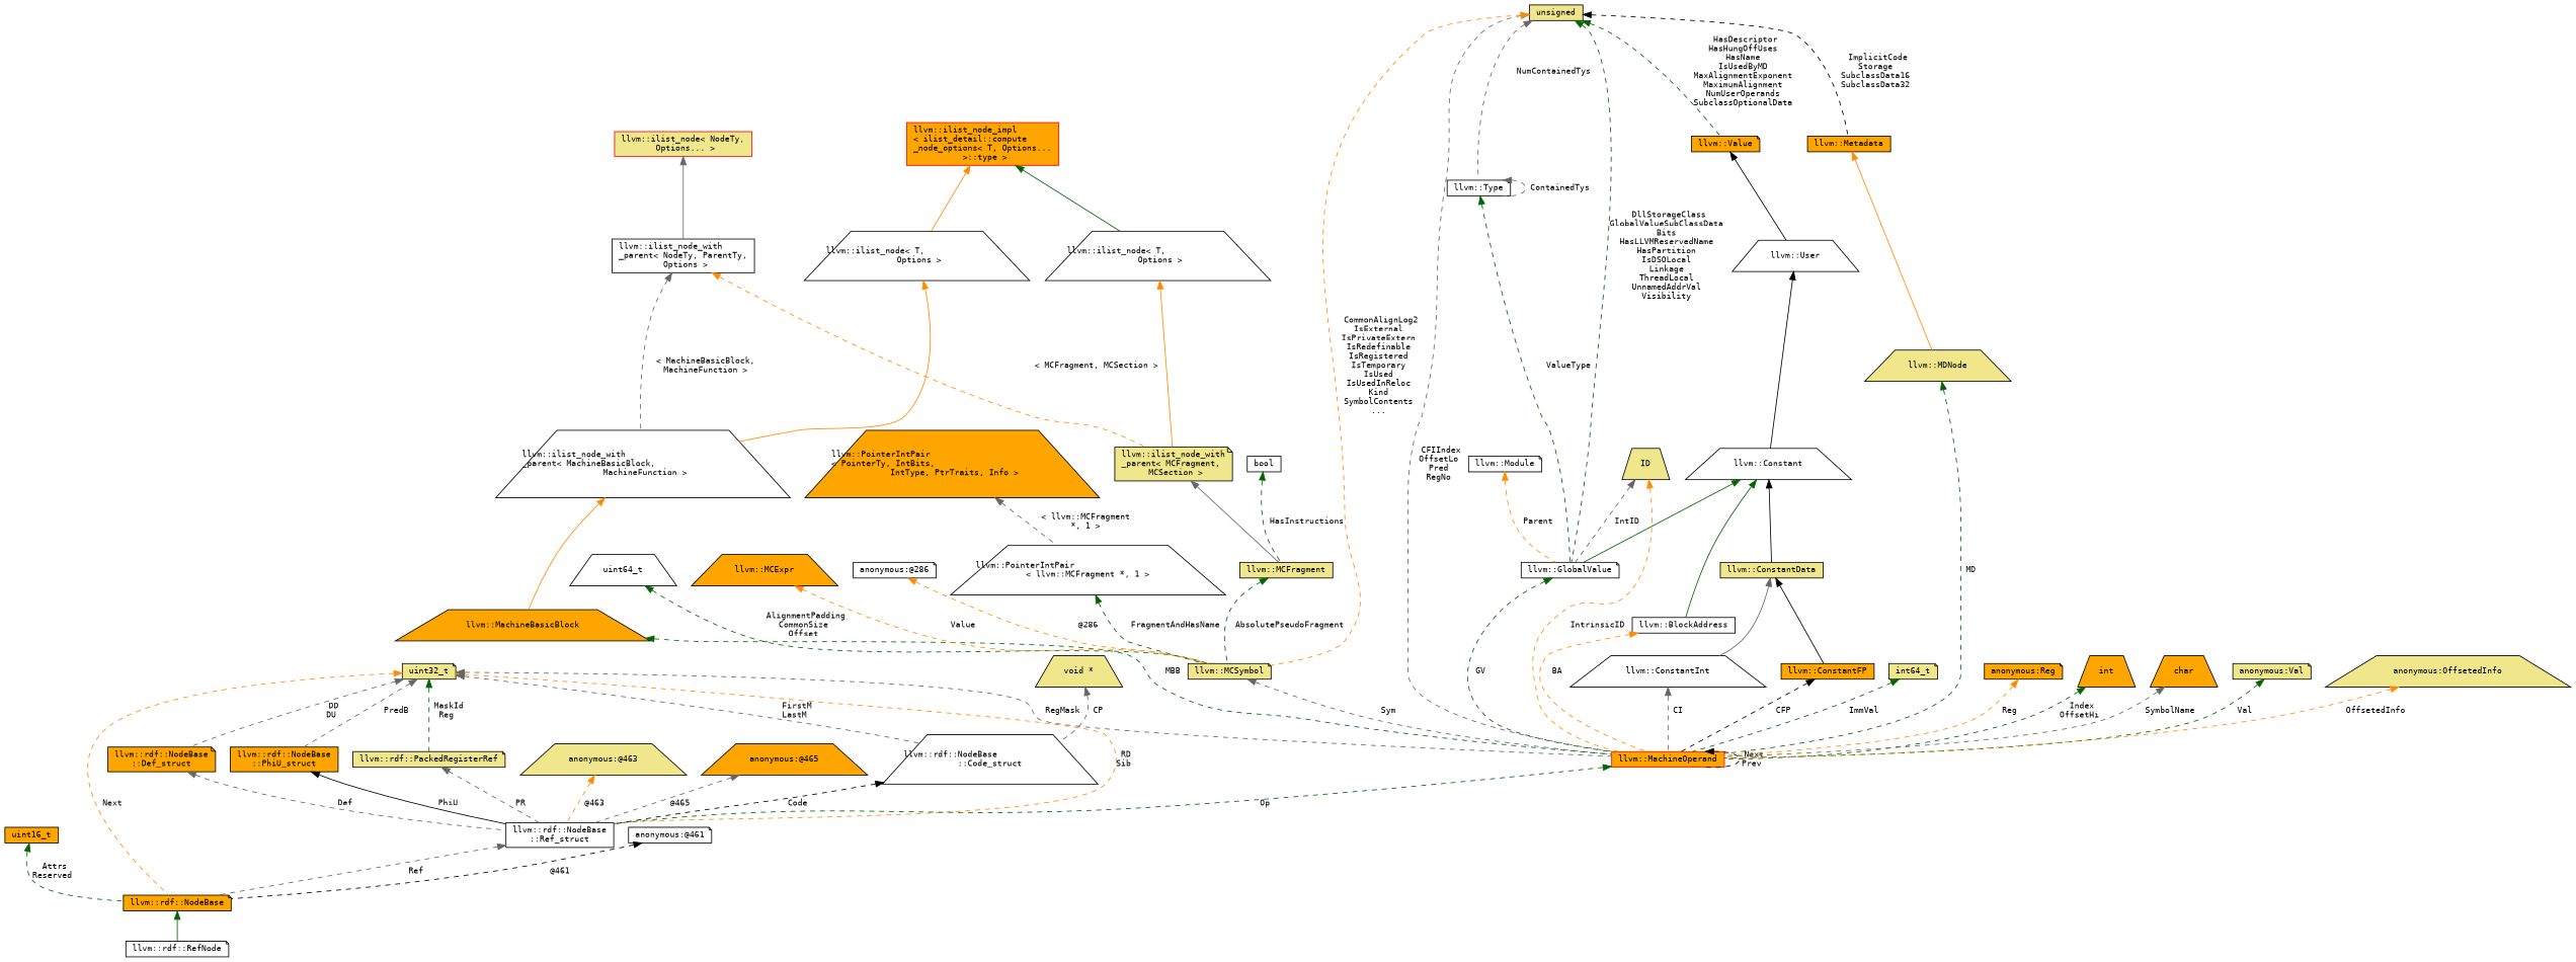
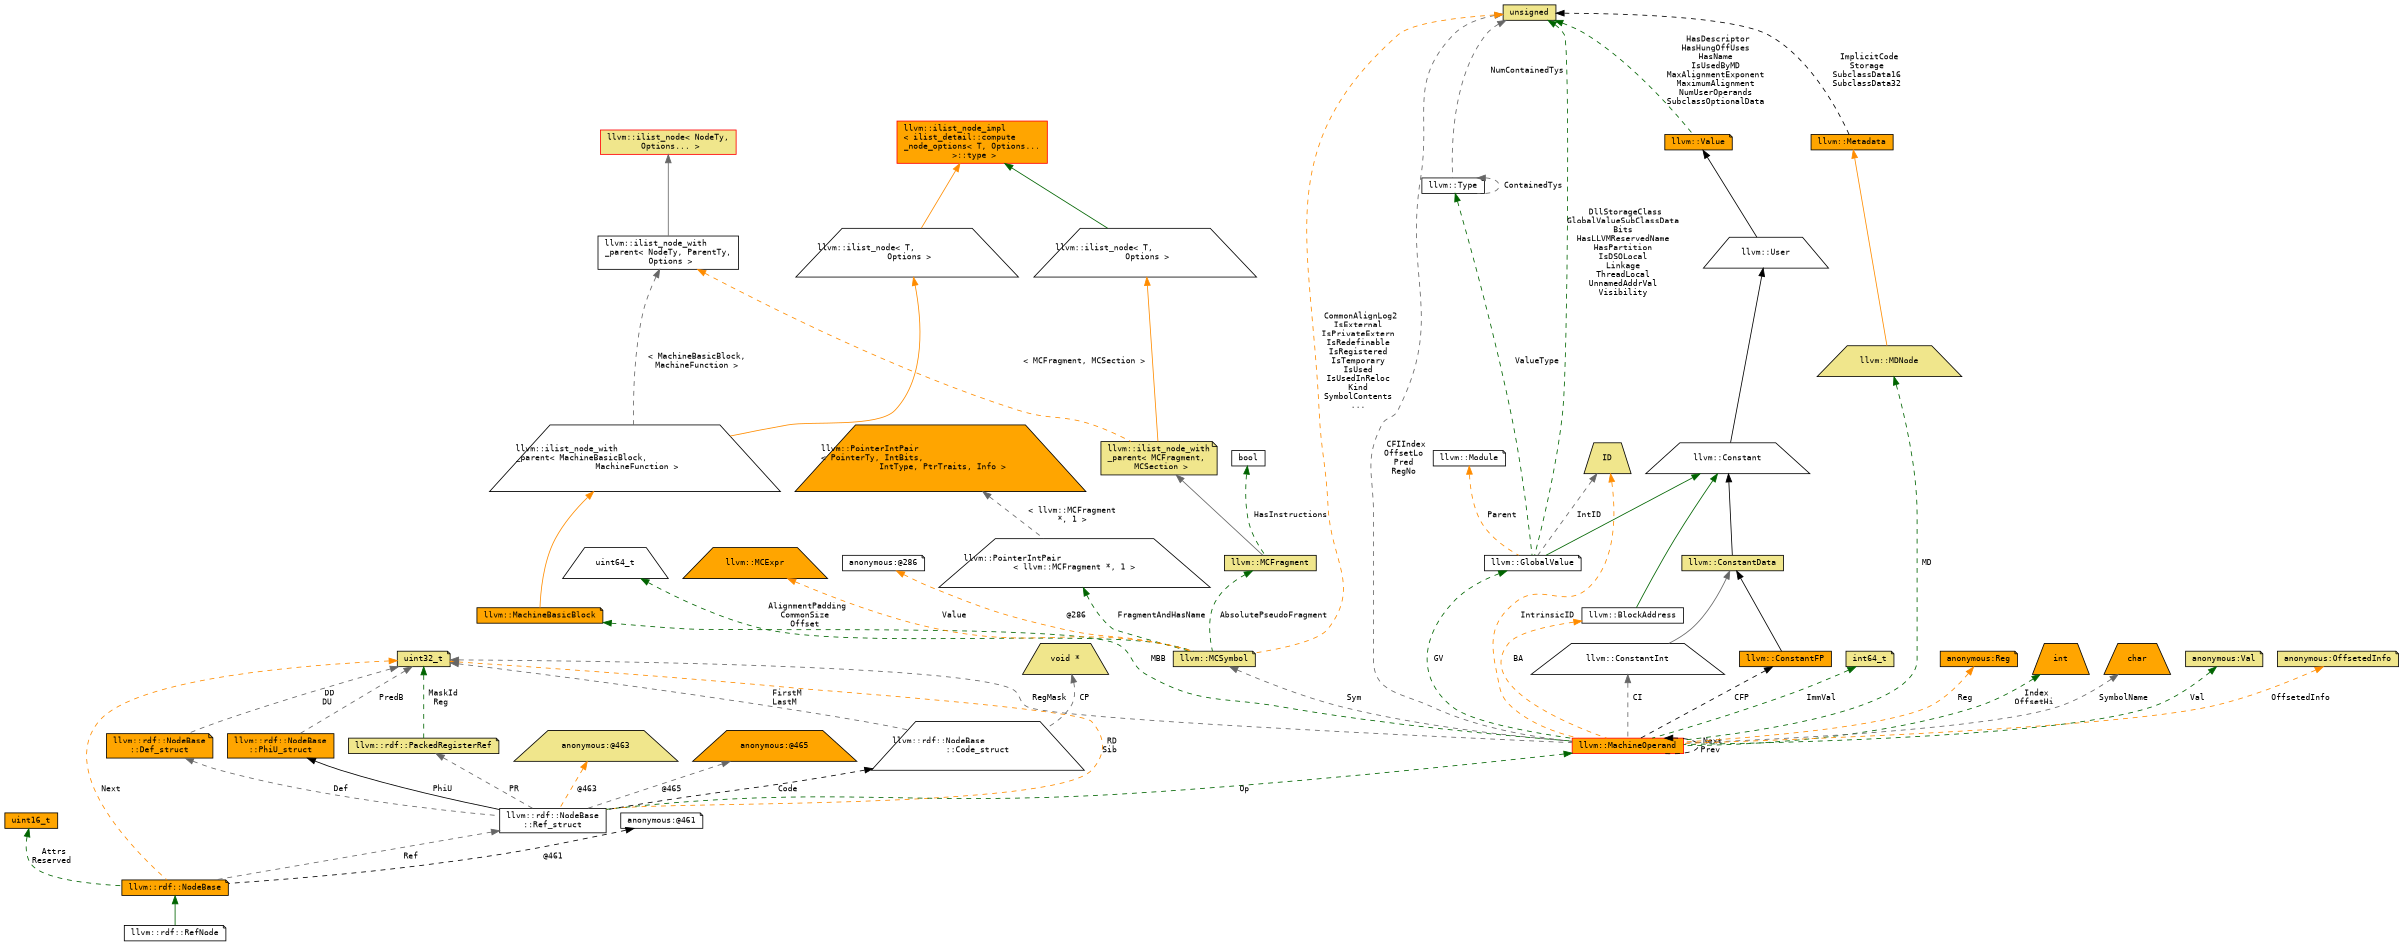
  digraph {
    fontname="DejaVu Sans Mono"
    rankdir=TB
    node [color=black fillcolor=white fontname="DejaVu Sans Mono" fontsize=10 shape=trapezium style=filled]
    edge [color=gray40 dir=back fontname="DejaVu Sans Mono" fontsize=10 labelfontname=Helvetica labelfontsize=10 style=dashed]
    n1 [fontcolor=black height=0.2 label="llvm::rdf::RefNode" shape=note width=0.4]
    n2 [fillcolor=orange height=0.2 label="llvm::rdf::NodeBase" shape=note width=0.4]
    n3 [fillcolor=orange height=0.2 label=uint16_t shape=box width=0.4]
    n4 [fillcolor=khaki height=0.2 label=uint32_t shape=note width=0.4]
    n5 [height=0.2 label="llvm::rdf::NodeBase\l::Ref_struct" shape=box width=0.4]
    n6 [fillcolor=orange height=0.2 label="llvm::rdf::NodeBase\l::Def_struct" shape=note width=0.4]
    n7 [fillcolor=orange height=0.2 label="llvm::rdf::NodeBase\l::PhiU_struct" shape=box width=0.4]
    n8 [color=red fillcolor=orange height=0.2 label="llvm::MachineOperand" shape=box width=0.4]
    n9 [fillcolor=khaki height=0.2 label="llvm::rdf::PackedRegisterRef" shape=note width=0.4]
    n10 [height=0.2 label="llvm::rdf::NodeBase\l::Code_struct" width=0.4]
    n11 [fillcolor=khaki height=0.2 label="llvm::MCSymbol" shape=note width=0.4]
    n12 [fillcolor=khaki height=0.2 label="anonymous:@463" width=0.4]
    n13 [fillcolor=khaki height=0.2 label=unsigned shape=box width=0.4]
    n14 [fillcolor=orange height=0.2 label="llvm::Value" shape=note width=0.4]
    n15 [fillcolor=orange height=0.2 label="llvm::Metadata" shape=box width=0.4]
    n16 [height=0.2 label="llvm::GlobalValue" shape=note width=0.4]
    n17 [height=0.2 label="llvm::Type" shape=note width=0.4]
    n18 [height=0.2 label="llvm::User" width=0.4]
    n19 [fillcolor=khaki height=0.2 label="llvm::MDNode" width=0.4]
-   n20 [fillcolor=orange height=0.2 label="llvm::MachineBasicBlock" width=0.4]
+   n20 [fillcolor=orange height=0.2 label="llvm::MachineBasicBlock" shape=note width=0.4]
    n21 [height=0.2 label="llvm::ilist_node_with\l_parent\< MachineBasicBlock,\l MachineFunction \>" width=0.4]
    n22 [height=0.2 label="llvm::ilist_node\< T,\l Options \>" width=0.4]
    n23 [color=red fillcolor=orange height=0.2 label="llvm::ilist_node_impl\l\< ilist_detail::compute\l_node_options\< T, Options...\l \>::type \>" shape=box width=0.4]
    n24 [height=0.2 label="llvm::ilist_node\< T,\l Options \>" width=0.4]
    n25 [fillcolor=khaki height=0.2 label="llvm::ilist_node_with\l_parent\< MCFragment,\l MCSection \>" shape=note width=0.4]
    n26 [height=0.2 label="llvm::ilist_node_with\l_parent\< NodeTy, ParentTy,\l Options \>" shape=box width=0.4]
    n27 [fillcolor=khaki height=0.2 label="llvm::MCFragment" shape=box width=0.4]
    n28 [color=red fillcolor=khaki height=0.2 label="llvm::ilist_node\< NodeTy,\l Options... \>" shape=box width=0.4]
    n29 [fillcolor=orange height=0.2 label="llvm::ConstantFP" shape=box width=0.4]
    n30 [fillcolor=khaki height=0.2 label="llvm::ConstantData" shape=box width=0.4]
    n31 [height=0.2 label="llvm::ConstantInt" width=0.4]
    n32 [height=0.2 label="llvm::Constant" width=0.4]
    n33 [height=0.2 label="llvm::BlockAddress" shape=box width=0.4]
    n34 [fillcolor=khaki height=0.2 label=int64_t shape=note width=0.4]
    n35 [height=0.2 label=bool shape=box width=0.4]
    n36 [height=0.2 label="llvm::PointerIntPair\l\< llvm::MCFragment *, 1 \>" width=0.4]
    n37 [fillcolor=orange height=0.2 label="llvm::PointerIntPair\l\< PointerTy, IntBits,\l IntType, PtrTraits, Info \>" width=0.4]
    n38 [height=0.2 label=uint64_t width=0.4]
    n39 [fillcolor=orange height=0.2 label="llvm::MCExpr" width=0.4]
    n40 [height=0.2 label="anonymous:@286" shape=note width=0.4]
    n41 [fillcolor=khaki height=0.2 label=ID width=0.4]
    n42 [fillcolor=orange height=0.2 label="anonymous:Reg" shape=note width=0.4]
    n43 [fillcolor=orange height=0.2 label=int width=0.4]
    n44 [fillcolor=orange height=0.2 label=char width=0.4]
    n45 [height=0.2 label="llvm::Module" shape=note width=0.4]
    n46 [fillcolor=khaki height=0.2 label="anonymous:Val" shape=note width=0.4]
-   n47 [fillcolor=khaki height=0.2 label="anonymous:OffsetedInfo" width=0.4]
+   n47 [fillcolor=khaki height=0.2 label="anonymous:OffsetedInfo" shape=note width=0.4]
    n48 [fillcolor=orange height=0.2 label="anonymous:@465" width=0.4]
    n49 [fillcolor=khaki height=0.2 label="void *" width=0.4]
    n50 [height=0.2 label="anonymous:@461" shape=note width=0.4]
    n2 -> n1 [color=darkgreen style=solid]
    n3 -> n2 [color=darkgreen label=" Attrs\nReserved"]
    n4 -> n2 [color=darkorange label=" Next"]
    n4 -> n5 [color=darkorange label=" RD\nSib"]
    n4 -> n6 [label=" DD\nDU"]
    n4 -> n7 [label=" PredB"]
    n4 -> n8 [label=" RegMask"]
    n4 -> n9 [color=darkgreen label=" MaskId\nReg"]
    n4 -> n10 [label=" FirstM\nLastM"]
    n5 -> n2 [label=" Ref"]
    n6 -> n5 [label=" Def"]
    n7 -> n5 [color=black label=" PhiU" style=solid]
    n8 -> n5 [color=darkgreen label=" Op"]
    n8 -> n8 [color=black label=" Next\nPrev"]
    n9 -> n5 [label=" PR"]
    n10 -> n5 [color=black label=" Code"]
    n11 -> n8 [label=" Sym"]
    n12 -> n5 [color=darkorange label=" @463"]
    n13 -> n8 [label=" CFIIndex\nOffsetLo\nPred\nRegNo"]
    n13 -> n11 [color=darkorange label=" CommonAlignLog2\nIsExternal\nIsPrivateExtern\nIsRedefinable\nIsRegistered\nIsTemporary\nIsUsed\nIsUsedInReloc\nKind\nSymbolContents\n..."]
    n13 -> n14 [color=darkgreen label=" HasDescriptor\nHasHungOffUses\nHasName\nIsUsedByMD\nMaxAlignmentExponent\nMaximumAlignment\nNumUserOperands\nSubclassOptionalData"]
    n13 -> n15 [color=black label=" ImplicitCode\nStorage\nSubclassData16\nSubclassData32"]
    n13 -> n16 [color=darkgreen label=" DllStorageClass\nGlobalValueSubClassData\lBits\nHasLLVMReservedName\nHasPartition\nIsDSOLocal\nLinkage\nThreadLocal\nUnnamedAddrVal\nVisibility"]
    n13 -> n17 [label=" NumContainedTys"]
    n14 -> n18 [color=black style=solid]
    n15 -> n19 [color=darkorange style=solid]
    n16 -> n8 [color=darkgreen label=" GV"]
    n17 -> n16 [color=darkgreen label=" ValueType"]
    n17 -> n17 [label=" ContainedTys"]
    n18 -> n32 [color=black style=solid]
    n19 -> n8 [color=darkgreen label=" MD"]
    n20 -> n8 [color=darkgreen label=" MBB"]
    n21 -> n20 [color=darkorange style=solid]
    n22 -> n21 [color=darkorange style=solid]
    n23 -> n22 [color=darkorange style=solid]
    n23 -> n24 [color=darkgreen style=solid]
    n24 -> n25 [color=darkorange style=solid]
    n25 -> n27 [style=solid]
    n26 -> n21 [label=" \< MachineBasicBlock,\l MachineFunction \>"]
    n26 -> n25 [color=darkorange label=" \< MCFragment, MCSection \>"]
    n27 -> n11 [color=darkgreen label=" AbsolutePseudoFragment"]
    n28 -> n26 [style=solid]
    n29 -> n8 [color=black label=" CFP"]
    n30 -> n29 [color=black style=solid]
    n30 -> n31 [style=solid]
    n31 -> n8 [label=" CI"]
    n32 -> n16 [color=darkgreen style=solid]
    n32 -> n30 [color=black style=solid]
    n32 -> n33 [color=darkgreen style=solid]
    n33 -> n8 [color=darkorange label=" BA"]
    n34 -> n8 [color=darkgreen label=" ImmVal"]
    n35 -> n27 [color=darkgreen label=" HasInstructions"]
    n36 -> n11 [color=darkgreen label=" FragmentAndHasName"]
    n37 -> n36 [label=" \< llvm::MCFragment\l *, 1 \>"]
    n38 -> n11 [color=darkgreen label=" AlignmentPadding\nCommonSize\nOffset"]
    n39 -> n11 [color=darkorange label=" Value"]
    n40 -> n11 [color=darkorange label=" @286"]
    n41 -> n8 [color=darkorange label=" IntrinsicID"]
    n41 -> n16 [label=" IntID"]
    n42 -> n8 [color=darkorange label=" Reg"]
    n43 -> n8 [color=darkgreen label=" Index\nOffsetHi"]
    n44 -> n8 [label=" SymbolName"]
    n45 -> n16 [color=darkorange label=" Parent"]
    n46 -> n8 [color=darkgreen label=" Val"]
    n47 -> n8 [color=darkorange label=" OffsetedInfo"]
    n48 -> n5 [label=" @465"]
    n49 -> n10 [label=" CP"]
    n50 -> n2 [color=black label=" @461"]
  }
